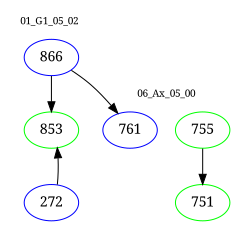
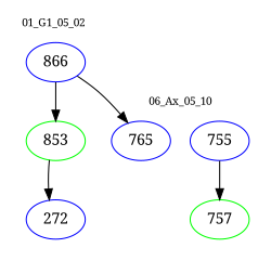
  digraph {
    fontname="Noto Serif"
    node [color=blue fontname="Noto Serif"]
    edge [color=black fontname="Noto Serif"]
-   n1 [color=green label=755]
-   n2 [color=green label=751]
-   n3 [label=761]
+   n1 [label=755]
+   n2 [color=green label=757]
+   n3 [label=765]
    n4 [label=866]
    n5 [color=green label=853]
    n6 [label=272]
    subgraph cluster_1 {
      color=white
      fontsize=10
-     label="06_Ax_05_00"
+     label="06_Ax_05_10"
      n1
      n2
      n3
    }
    subgraph cluster_2 {
      color=white
      fontsize=10
      label="01_G1_05_02"
      n4
      n5
      n6
    }
    n1 -> n2
    n4 -> n3
    n4 -> n5
-   n6 -> n5
+   n5 -> n6
  }
